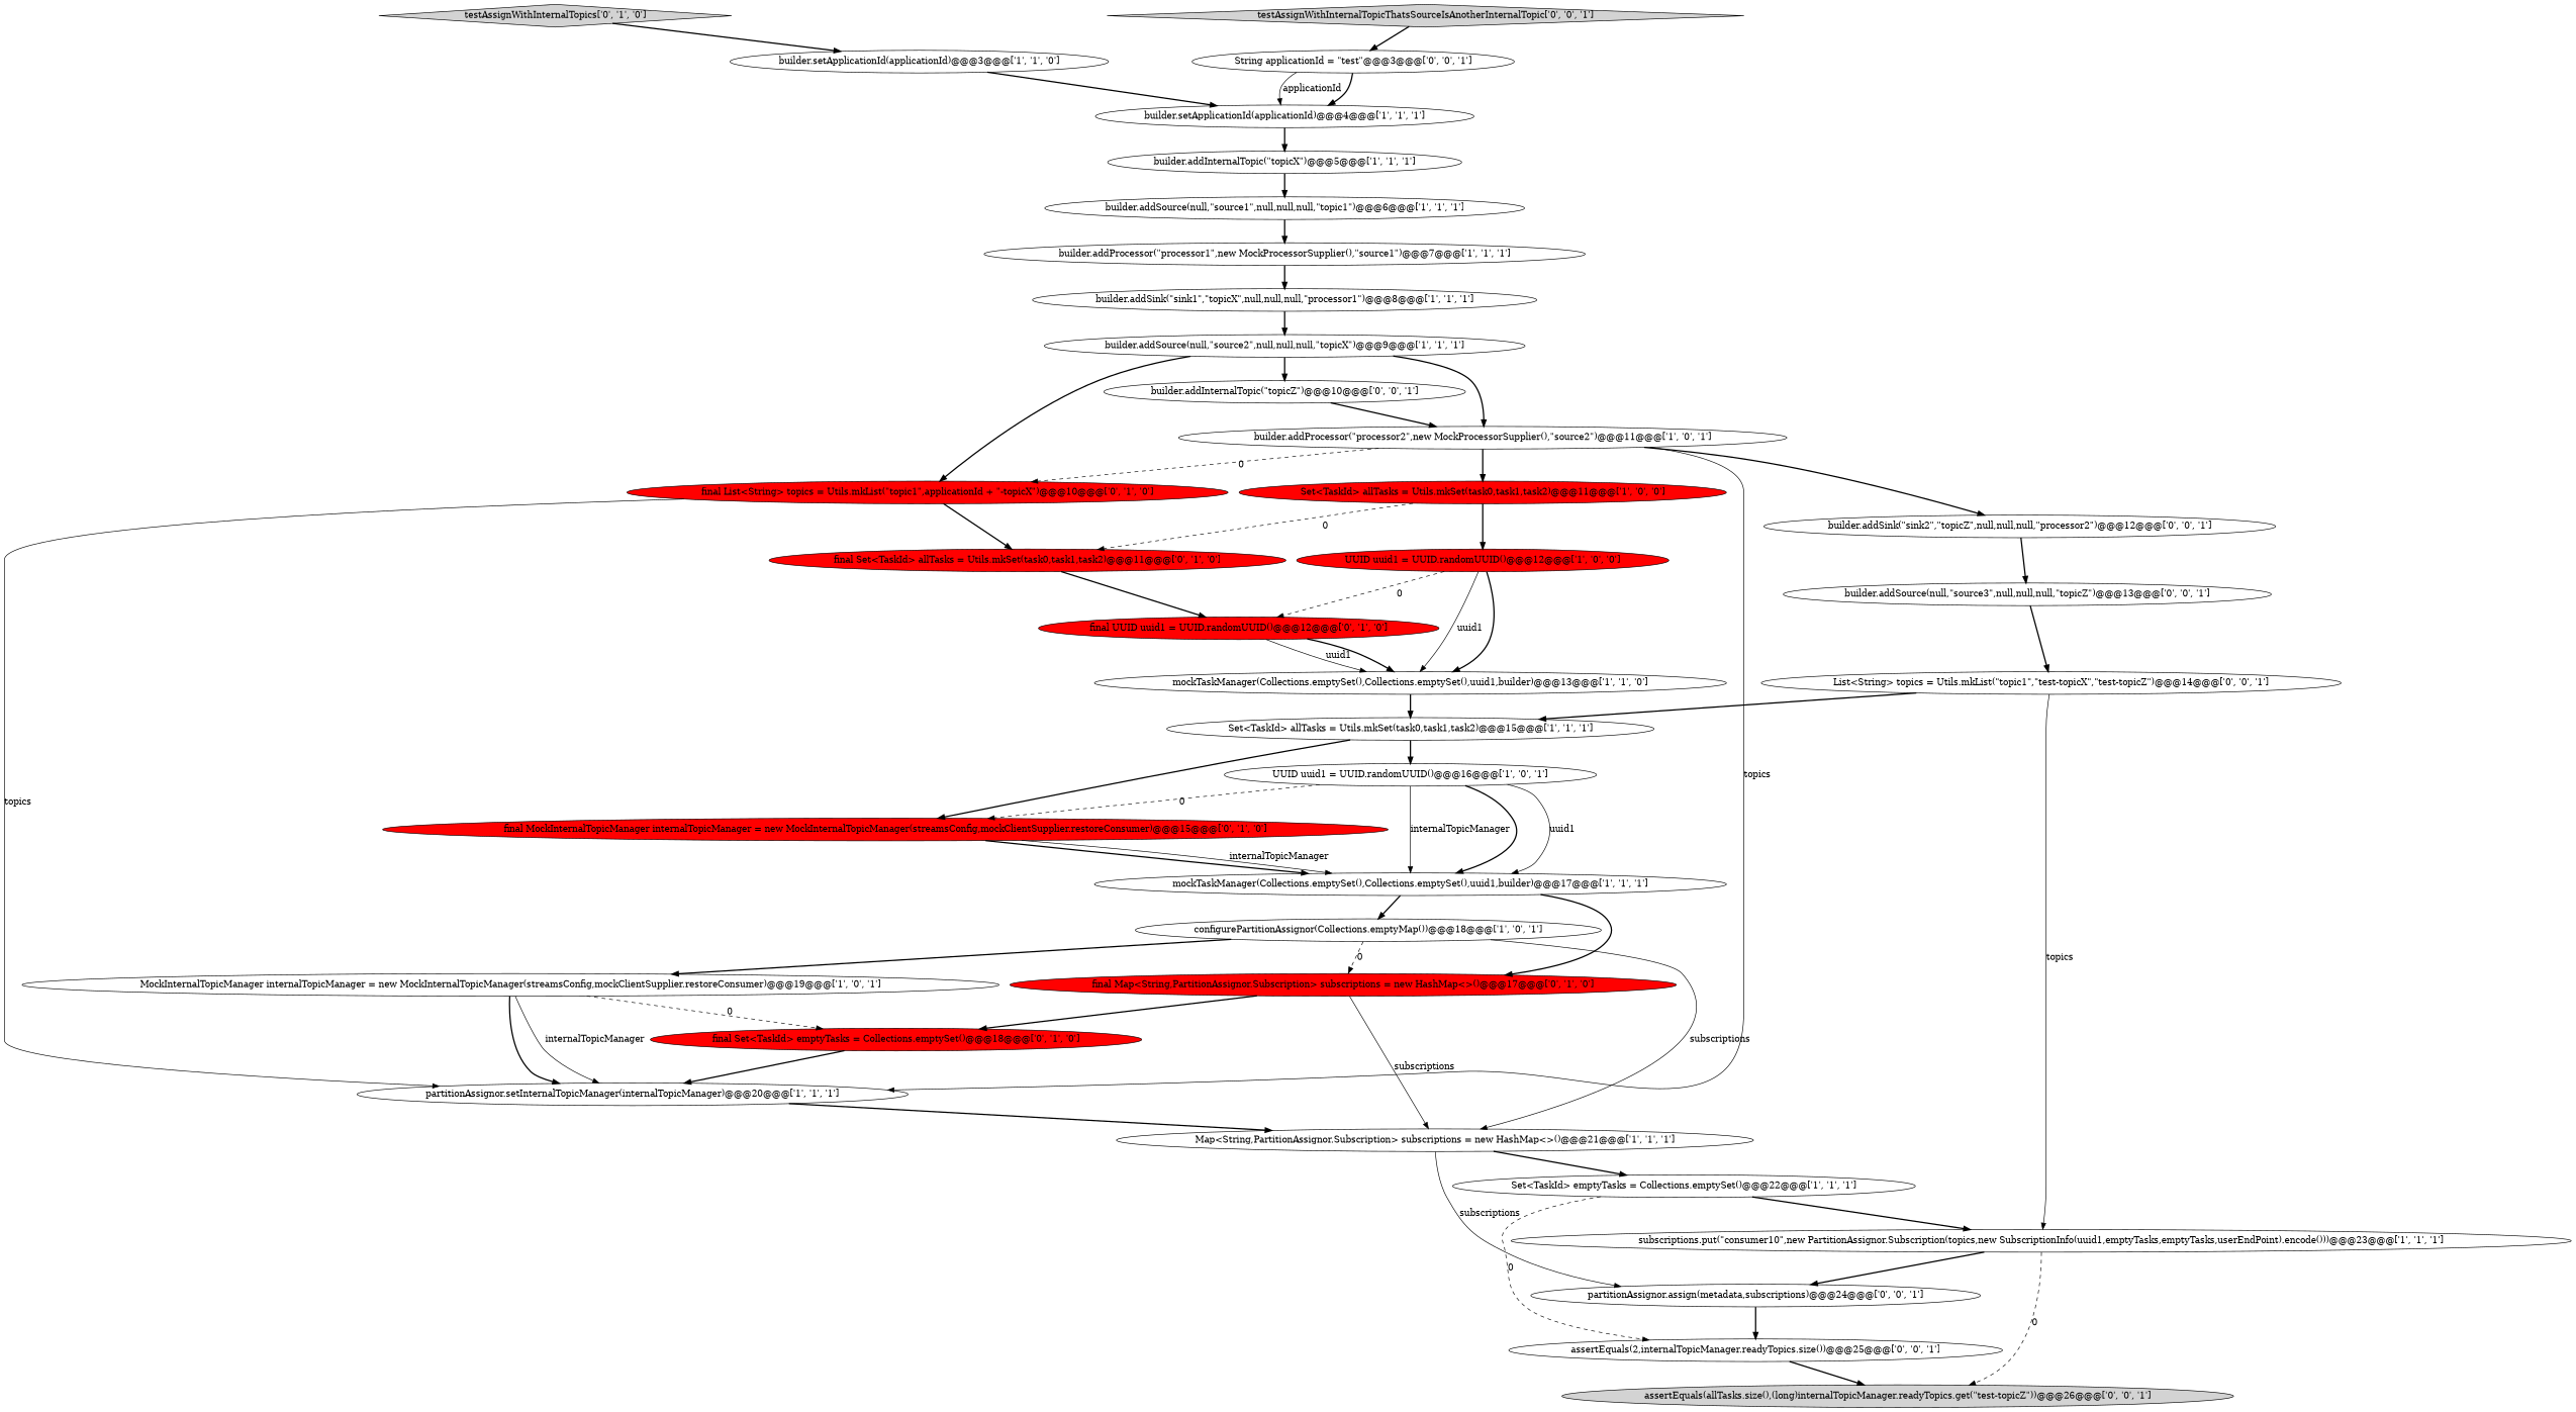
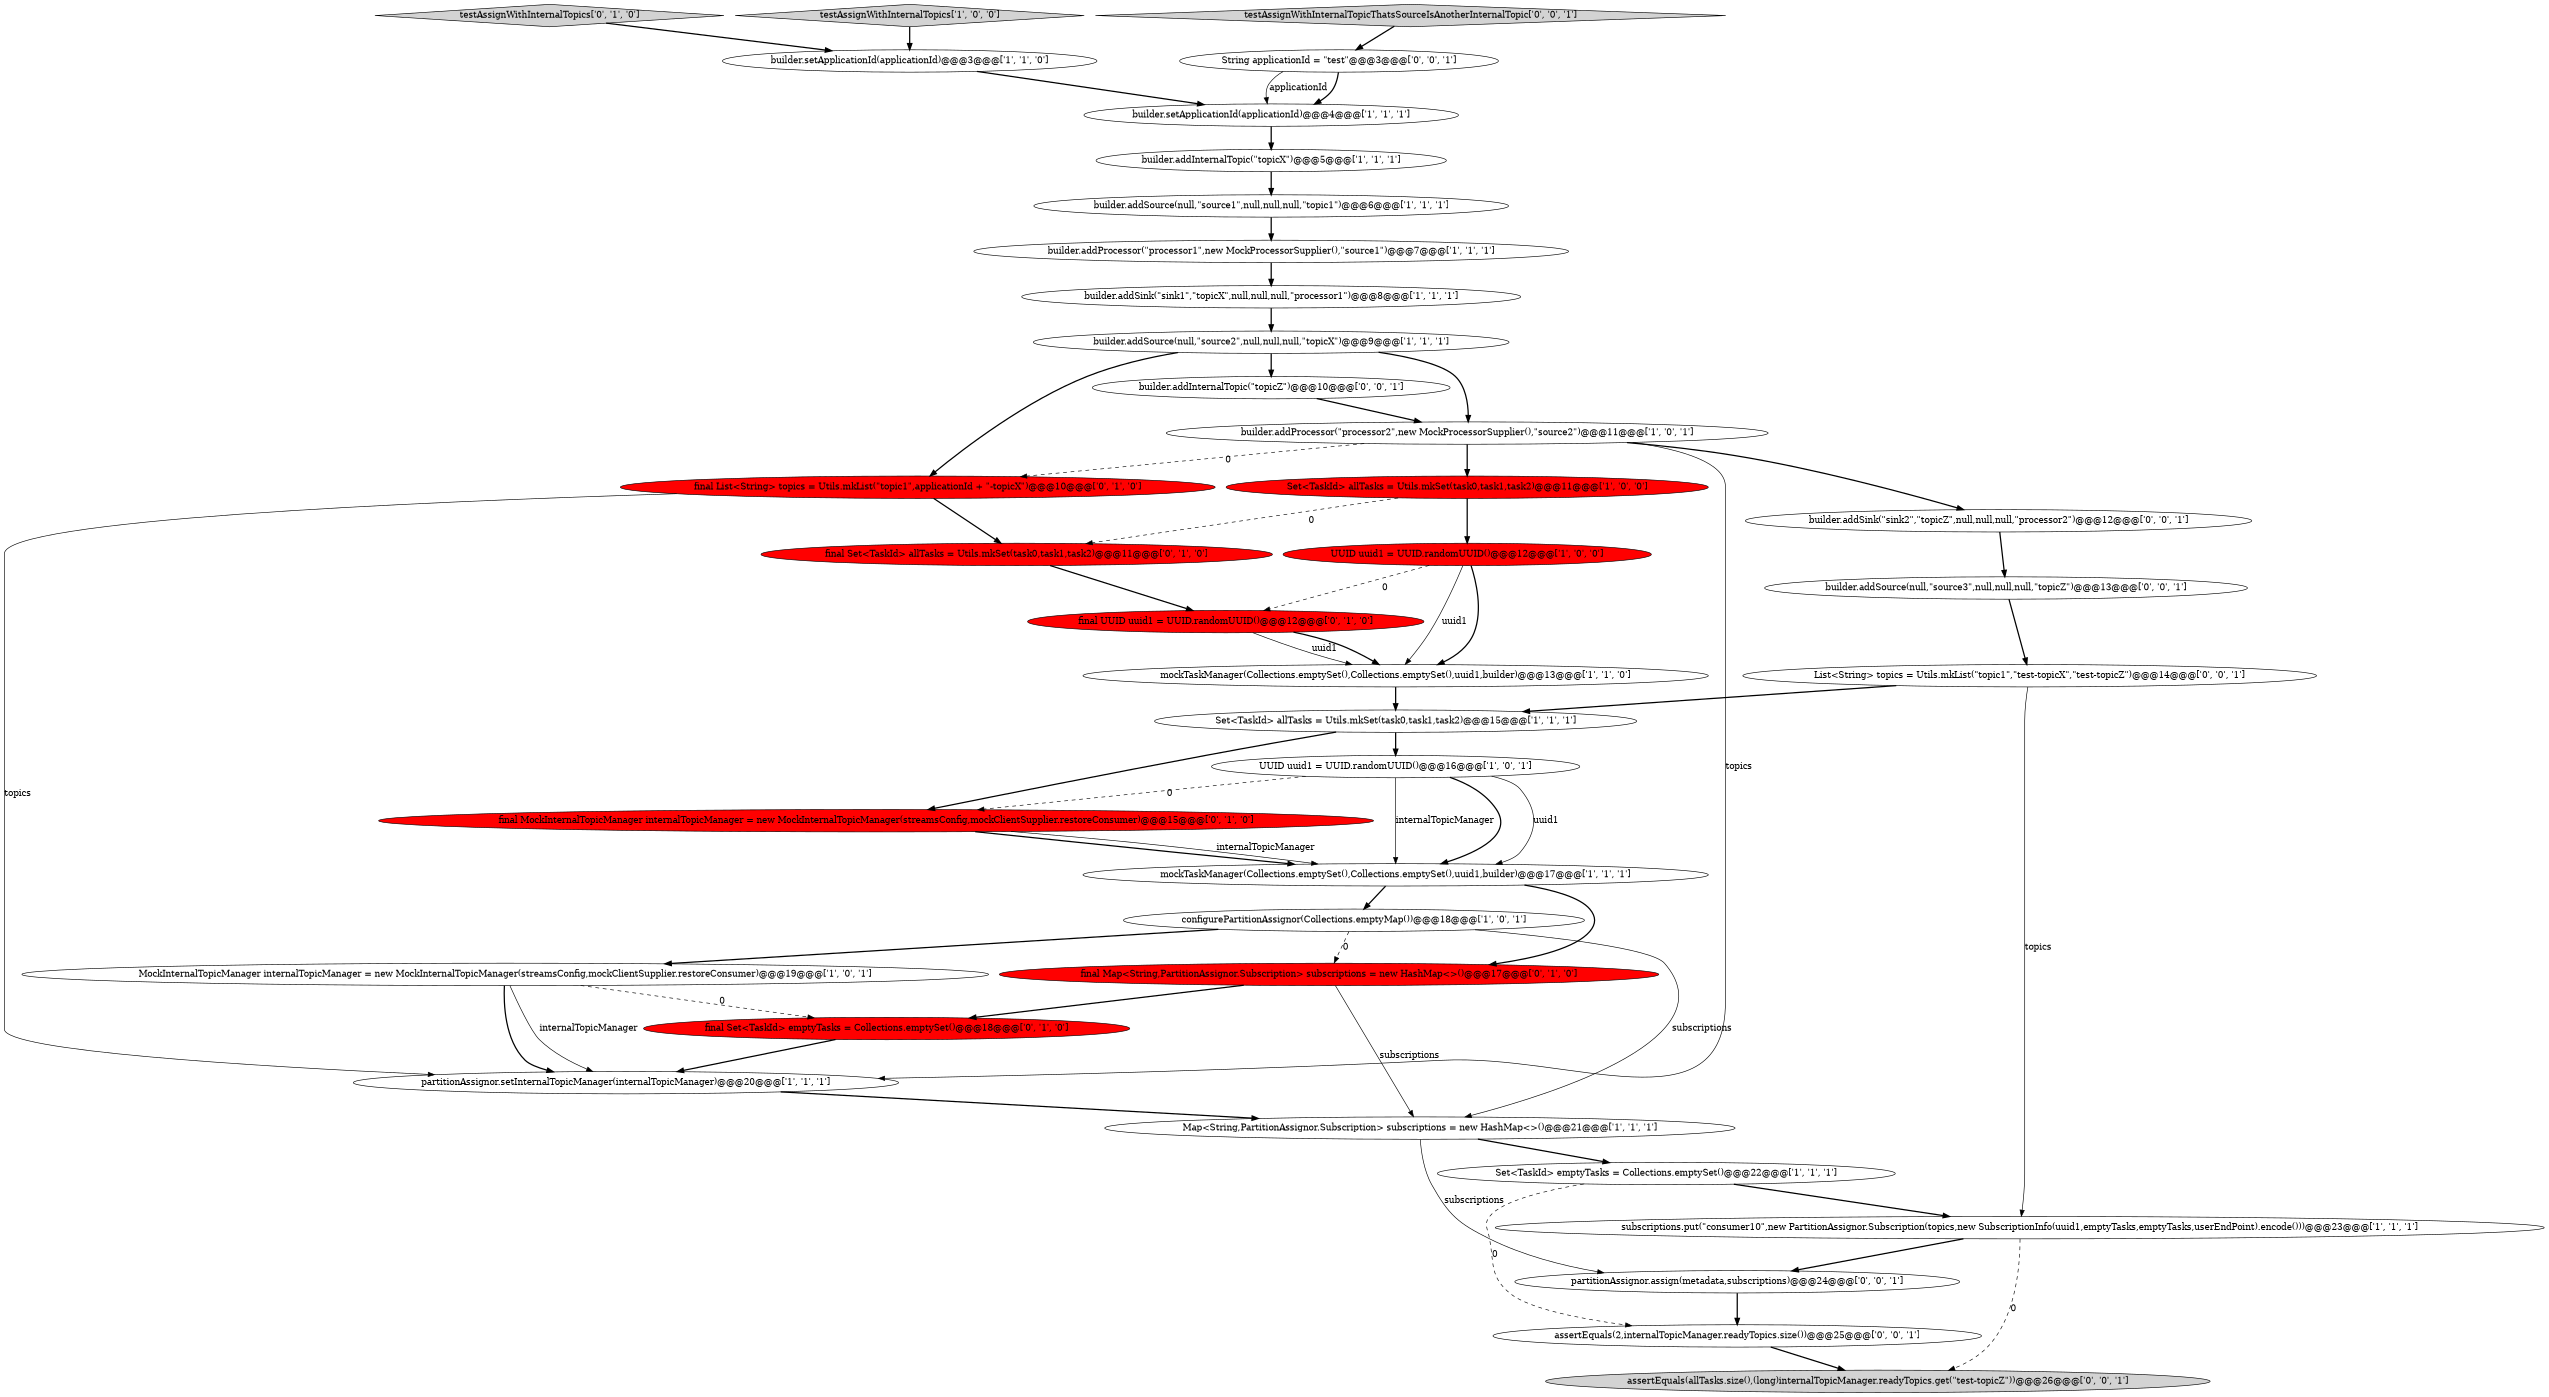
  digraph {
    node [fillcolor=white shape=ellipse style=filled]
    edge [style=bold]
    n1 [fillcolor=lightgray label="testAssignWithInternalTopics['0', '1', '0']" shape=diamond]
    n2 [label="builder.setApplicationId(applicationId)@@@3@@@['1', '1', '0']"]
    n3 [label="partitionAssignor.assign(metadata,subscriptions)@@@24@@@['0', '0', '1']"]
    n4 [label="assertEquals(2,internalTopicManager.readyTopics.size())@@@25@@@['0', '0', '1']"]
    n5 [label="mockTaskManager(Collections.emptySet(),Collections.emptySet(),uuid1,builder)@@@17@@@['1', '1', '1']"]
    n6 [label="configurePartitionAssignor(Collections.emptyMap())@@@18@@@['1', '0', '1']"]
    n7 [fillcolor=red label="final Map<String,PartitionAssignor.Subscription> subscriptions = new HashMap<>()@@@17@@@['0', '1', '0']"]
    n8 [fillcolor=red label="final Set<TaskId> allTasks = Utils.mkSet(task0,task1,task2)@@@11@@@['0', '1', '0']"]
    n9 [fillcolor=red label="final UUID uuid1 = UUID.randomUUID()@@@12@@@['0', '1', '0']"]
    n10 [label="Map<String,PartitionAssignor.Subscription> subscriptions = new HashMap<>()@@@21@@@['1', '1', '1']"]
    n11 [label="MockInternalTopicManager internalTopicManager = new MockInternalTopicManager(streamsConfig,mockClientSupplier.restoreConsumer)@@@19@@@['1', '0', '1']"]
    n12 [fillcolor=lightgray label="testAssignWithInternalTopicThatsSourceIsAnotherInternalTopic['0', '0', '1']" shape=diamond]
    n13 [label="String applicationId = \"test\"@@@3@@@['0', '0', '1']"]
    n14 [fillcolor=red label="final MockInternalTopicManager internalTopicManager = new MockInternalTopicManager(streamsConfig,mockClientSupplier.restoreConsumer)@@@15@@@['0', '1', '0']"]
    n15 [label="builder.setApplicationId(applicationId)@@@4@@@['1', '1', '1']"]
    n16 [label="builder.addProcessor(\"processor2\",new MockProcessorSupplier(),\"source2\")@@@11@@@['1', '0', '1']"]
    n17 [label="builder.addSink(\"sink2\",\"topicZ\",null,null,null,\"processor2\")@@@12@@@['0', '0', '1']"]
    n18 [label="partitionAssignor.setInternalTopicManager(internalTopicManager)@@@20@@@['1', '1', '1']"]
    n19 [fillcolor=red label="Set<TaskId> allTasks = Utils.mkSet(task0,task1,task2)@@@11@@@['1', '0', '0']"]
    n20 [fillcolor=red label="final List<String> topics = Utils.mkList(\"topic1\",applicationId + \"-topicX\")@@@10@@@['0', '1', '0']"]
    n21 [label="builder.addProcessor(\"processor1\",new MockProcessorSupplier(),\"source1\")@@@7@@@['1', '1', '1']"]
    n22 [label="builder.addSink(\"sink1\",\"topicX\",null,null,null,\"processor1\")@@@8@@@['1', '1', '1']"]
    n23 [fillcolor=lightgray label="assertEquals(allTasks.size(),(long)internalTopicManager.readyTopics.get(\"test-topicZ\"))@@@26@@@['0', '0', '1']"]
    n24 [fillcolor=red label="UUID uuid1 = UUID.randomUUID()@@@12@@@['1', '0', '0']"]
    n25 [label="mockTaskManager(Collections.emptySet(),Collections.emptySet(),uuid1,builder)@@@13@@@['1', '1', '0']"]
    n26 [label="builder.addInternalTopic(\"topicZ\")@@@10@@@['0', '0', '1']"]
    n27 [label="Set<TaskId> emptyTasks = Collections.emptySet()@@@22@@@['1', '1', '1']"]
    n28 [label="builder.addSource(null,\"source3\",null,null,null,\"topicZ\")@@@13@@@['0', '0', '1']"]
    n29 [label="builder.addInternalTopic(\"topicX\")@@@5@@@['1', '1', '1']"]
    n30 [label="builder.addSource(null,\"source1\",null,null,null,\"topic1\")@@@6@@@['1', '1', '1']"]
    n31 [label="List<String> topics = Utils.mkList(\"topic1\",\"test-topicX\",\"test-topicZ\")@@@14@@@['0', '0', '1']"]
    n32 [label="Set<TaskId> allTasks = Utils.mkSet(task0,task1,task2)@@@15@@@['1', '1', '1']"]
    n33 [label="subscriptions.put(\"consumer10\",new PartitionAssignor.Subscription(topics,new SubscriptionInfo(uuid1,emptyTasks,emptyTasks,userEndPoint).encode()))@@@23@@@['1', '1', '1']"]
+   n34 [fillcolor=lightgray label="testAssignWithInternalTopics['1', '0', '0']" shape=diamond]
    n35 [label="UUID uuid1 = UUID.randomUUID()@@@16@@@['1', '0', '1']"]
    n36 [label="builder.addSource(null,\"source2\",null,null,null,\"topicX\")@@@9@@@['1', '1', '1']"]
    n37 [fillcolor=red label="final Set<TaskId> emptyTasks = Collections.emptySet()@@@18@@@['0', '1', '0']"]
    n1 -> n2
    n2 -> n15
    n3 -> n4
    n4 -> n23
    n5 -> n6
    n5 -> n7
    n6 -> n7 [label=0 style=dashed]
    n6 -> n10 [label=subscriptions style=solid]
    n6 -> n11
    n7 -> n10 [label=subscriptions style=solid]
    n7 -> n37
    n8 -> n9
    n9 -> n25 [label=uuid1 style=solid]
    n9 -> n25
    n10 -> n3 [label=subscriptions style=solid]
    n10 -> n27
    n11 -> n18
    n11 -> n18 [label=internalTopicManager style=solid]
    n11 -> n37 [label=0 style=dashed]
    n12 -> n13
    n13 -> n15
    n13 -> n15 [label=applicationId style=solid]
    n14 -> n5
    n14 -> n5 [label=internalTopicManager style=solid]
    n15 -> n29
    n16 -> n17
    n16 -> n18 [label=topics style=solid]
    n16 -> n19
    n16 -> n20 [label=0 style=dashed]
    n17 -> n28
    n18 -> n10
    n19 -> n8 [label=0 style=dashed]
    n19 -> n24
    n20 -> n8
    n20 -> n18 [label=topics style=solid]
    n21 -> n22
    n22 -> n36
    n24 -> n9 [label=0 style=dashed]
    n24 -> n25
    n24 -> n25 [label=uuid1 style=solid]
    n25 -> n32
    n26 -> n16
    n27 -> n4 [label=0 style=dashed]
    n27 -> n33
    n28 -> n31
    n29 -> n30
    n30 -> n21
    n31 -> n32
    n31 -> n33 [label=topics style=solid]
    n32 -> n14
    n32 -> n35
    n33 -> n3
    n33 -> n23 [label=0 style=dashed]
+   n34 -> n2
    n35 -> n5 [label=uuid1 style=solid]
    n35 -> n5 [label=internalTopicManager style=solid]
    n35 -> n5
    n35 -> n14 [label=0 style=dashed]
    n36 -> n16
    n36 -> n20
    n36 -> n26
    n37 -> n18
  }
